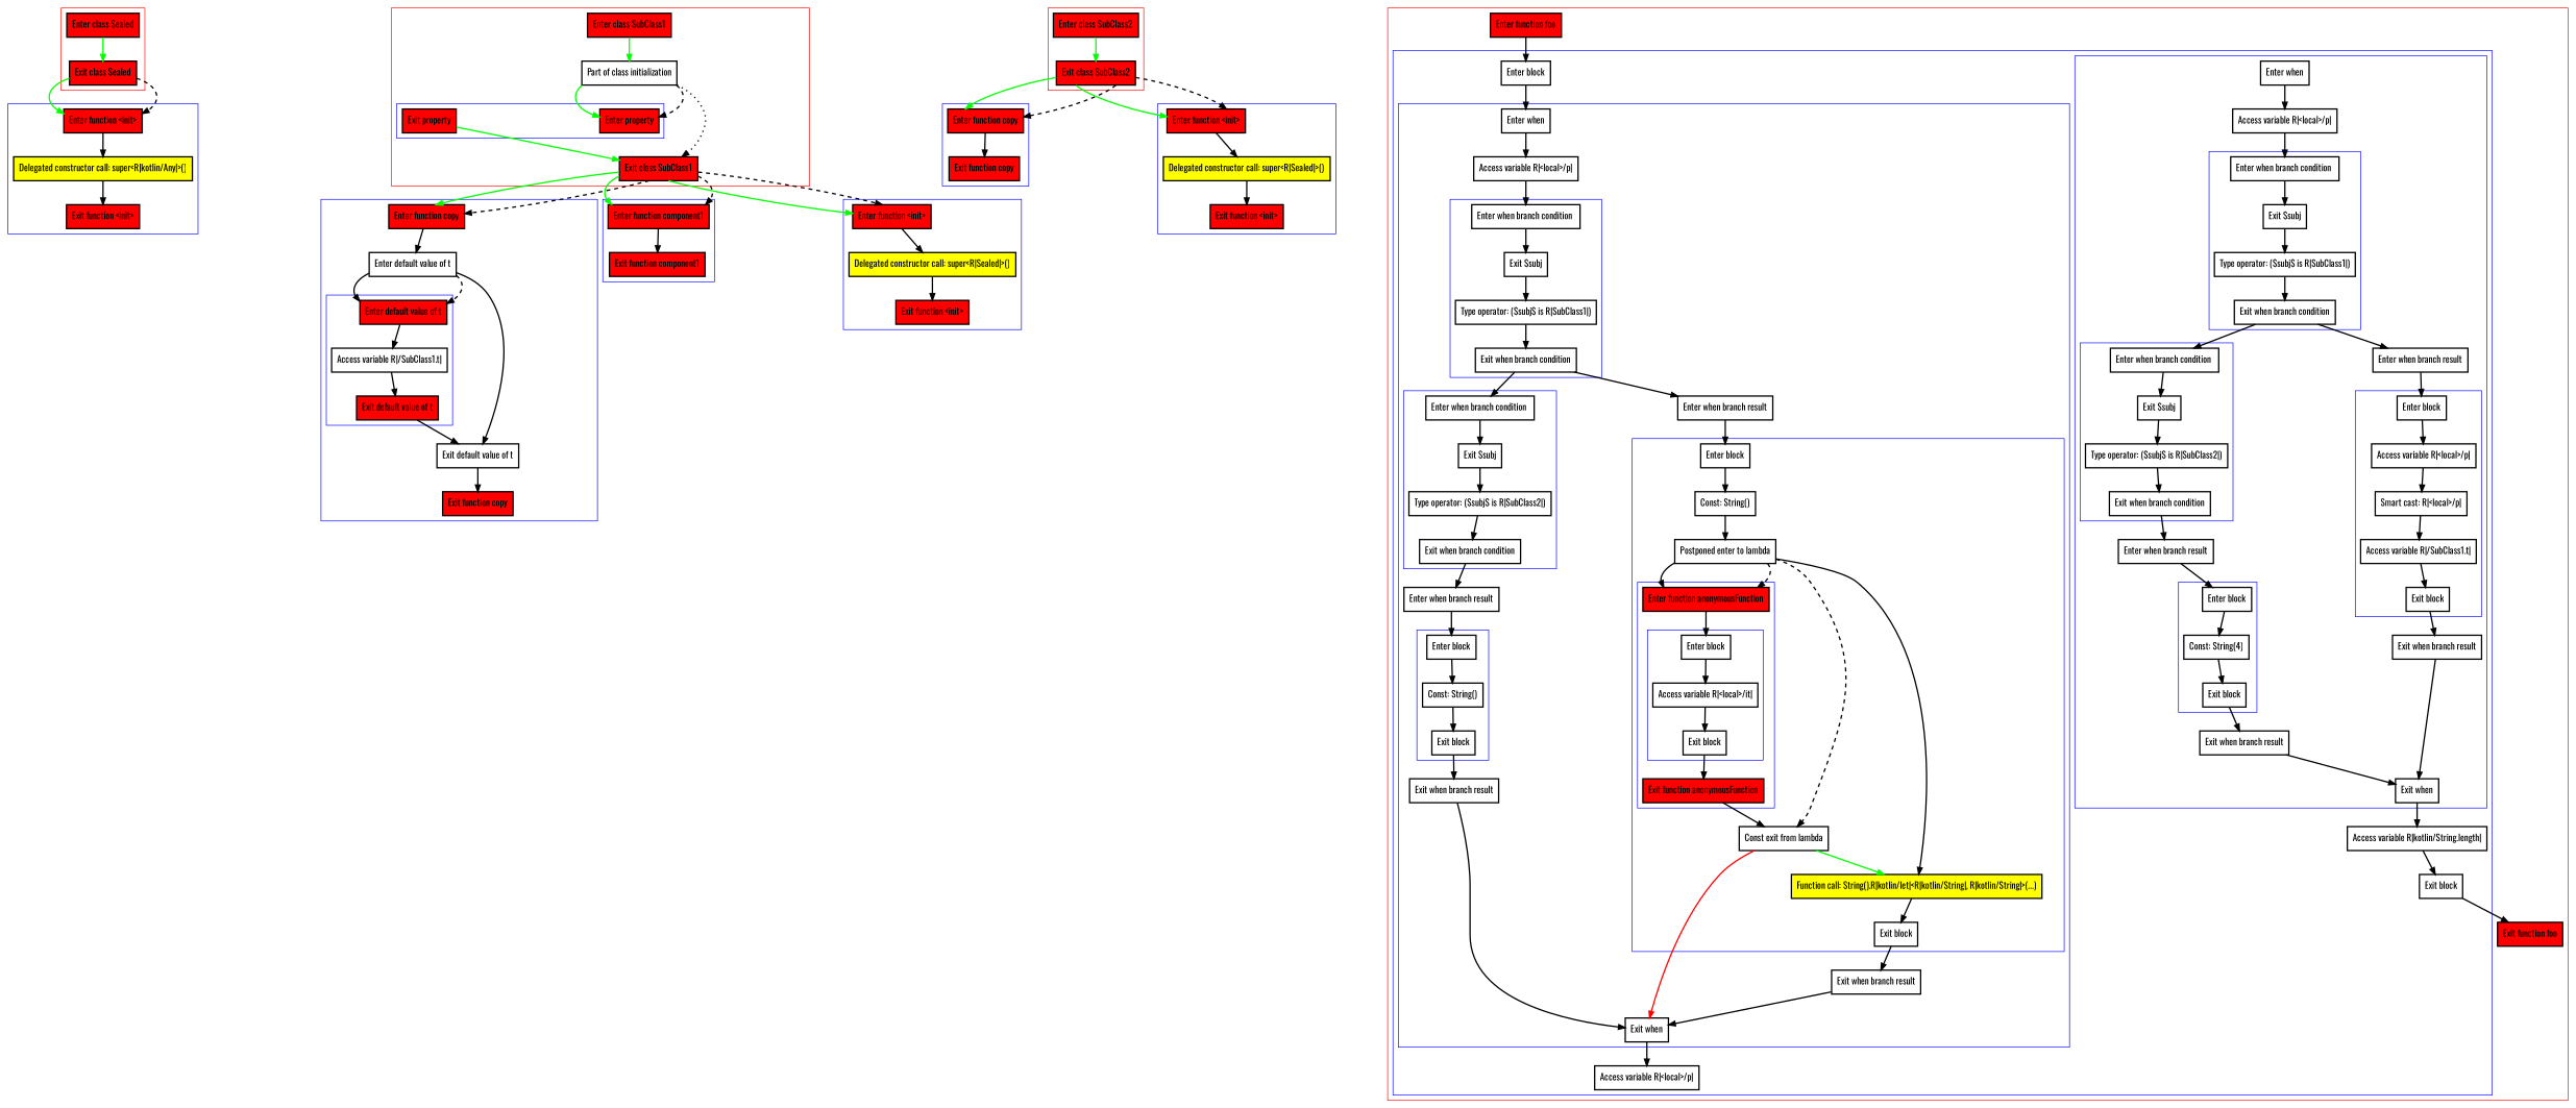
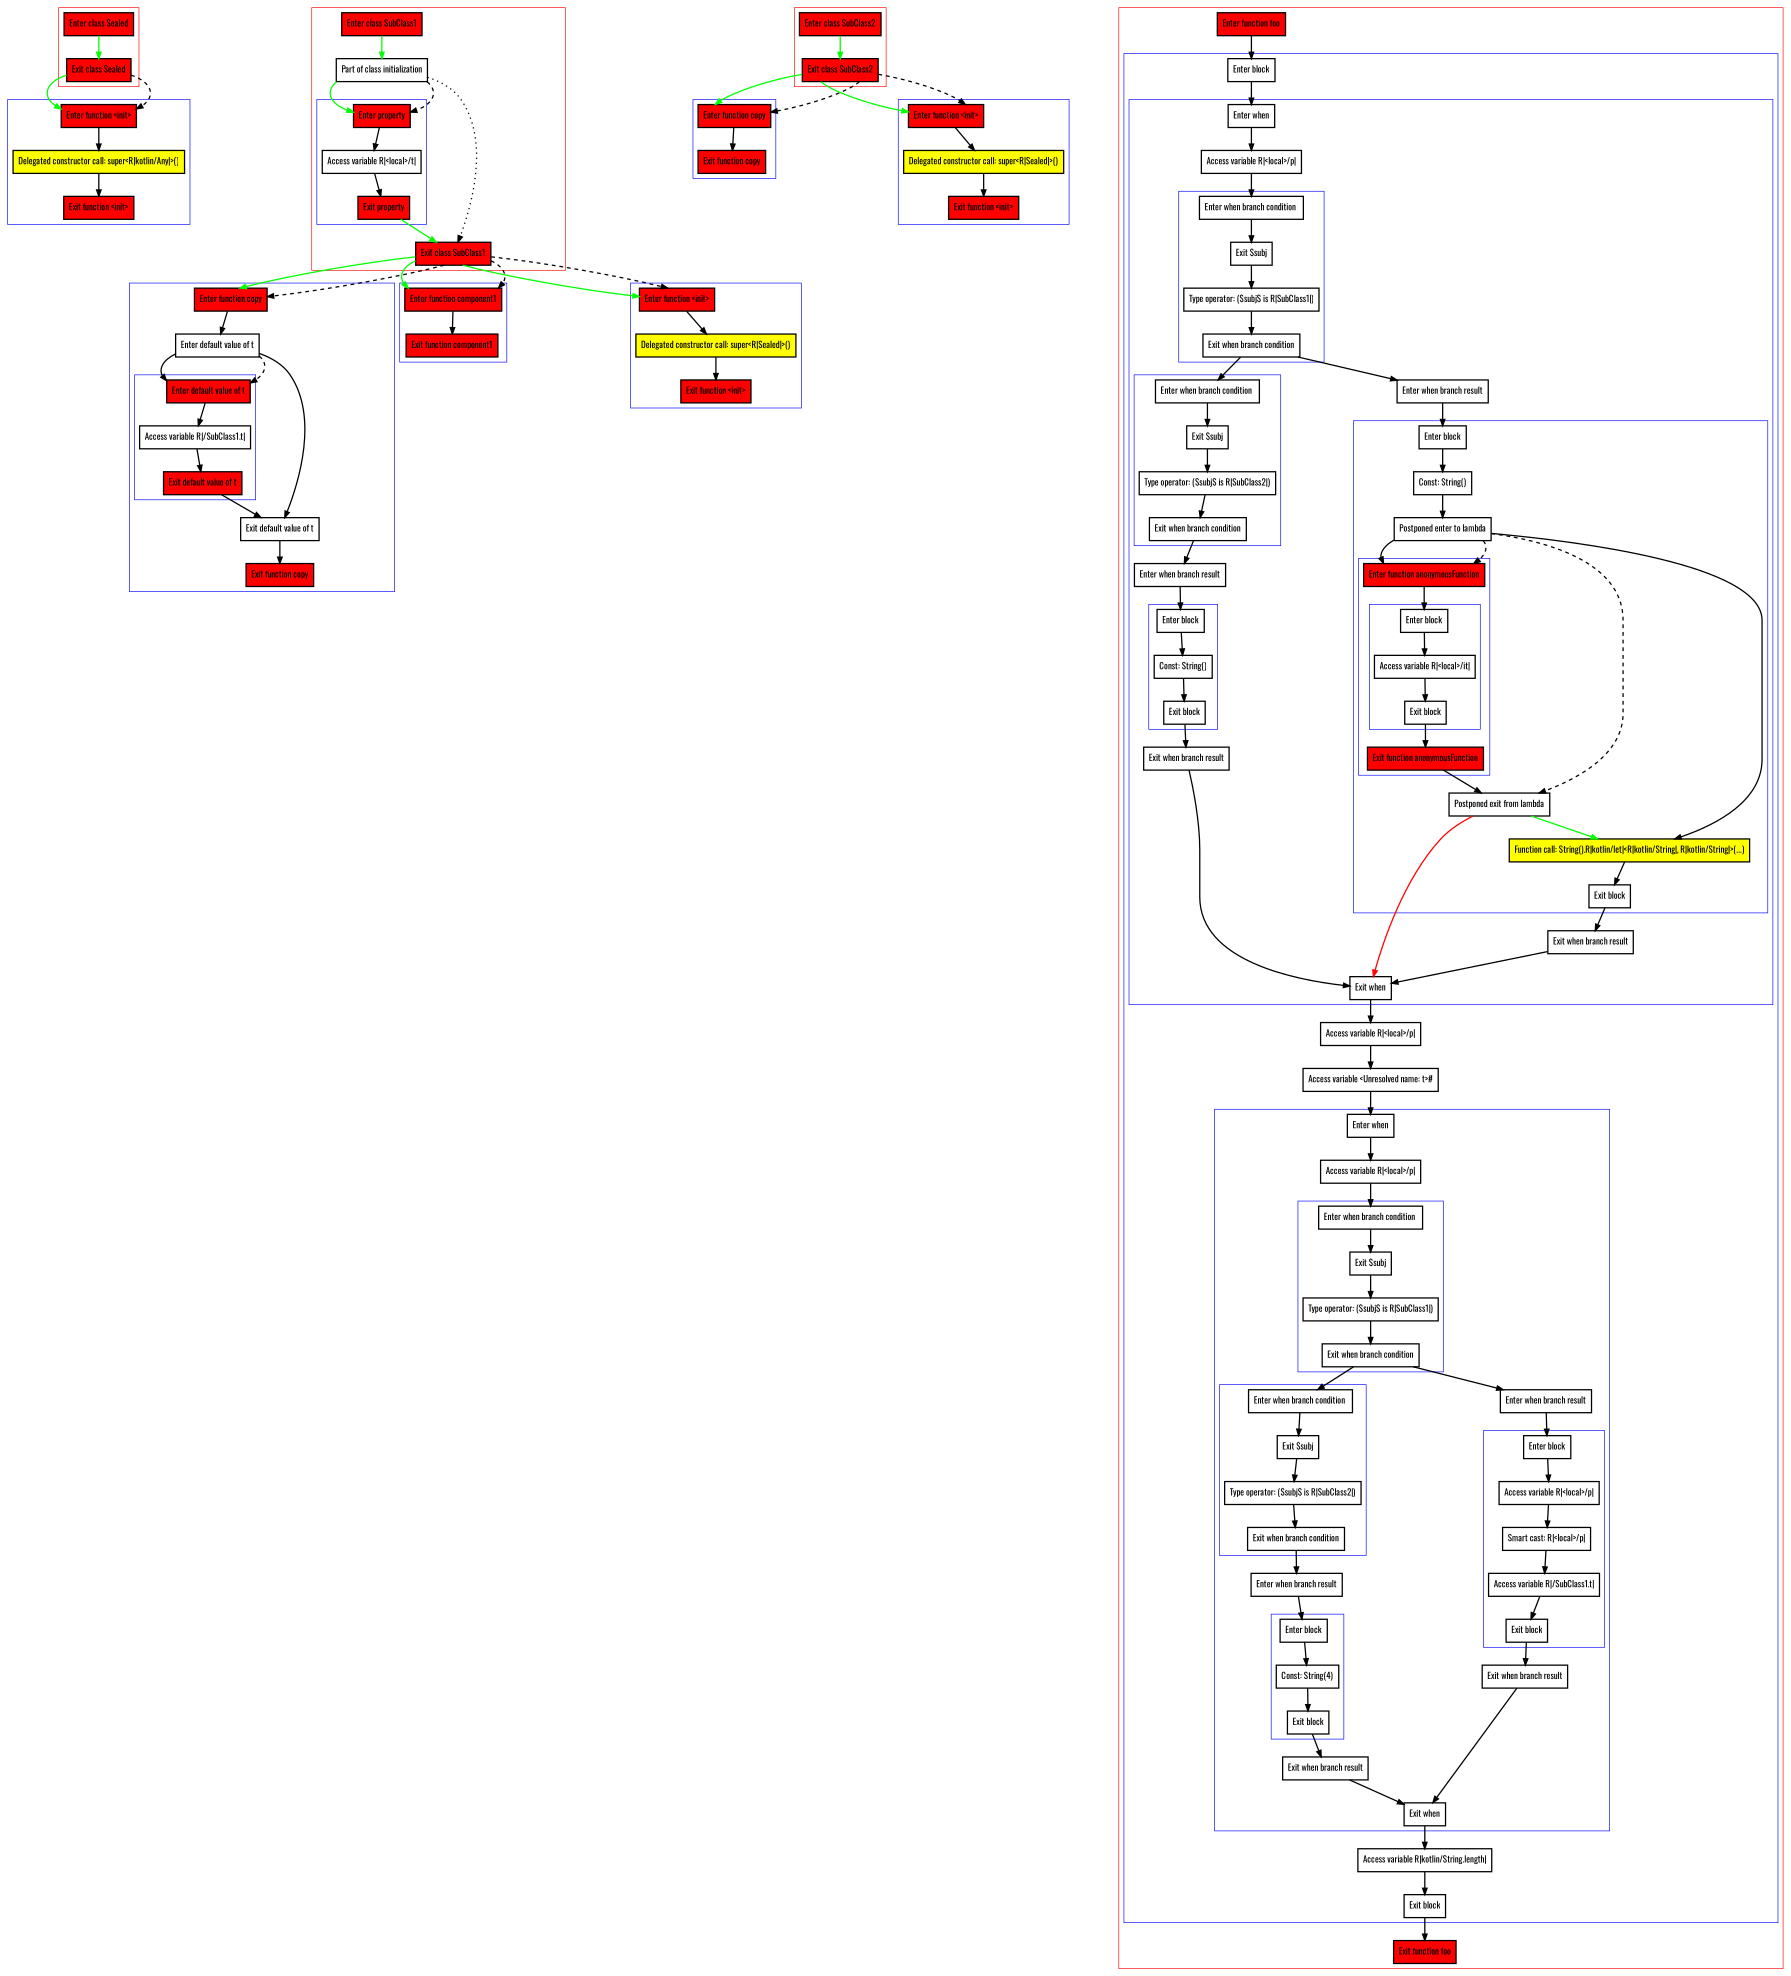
  digraph {
    fontname=Oswald
    nodesep=3
    node [fontname=Oswald penwidth=2 shape=box]
    edge [fontname=Oswald penwidth=2]
    n1 [fillcolor=red label="Enter class Sealed" style=filled]
    n2 [fillcolor=red label="Exit class Sealed" style=filled]
    n3 [fillcolor=red label="Enter function <init>" style=filled]
    n4 [fillcolor=yellow label="Delegated constructor call: super<R|kotlin/Any|>()" style=filled]
    n5 [fillcolor=red label="Exit function <init>" style=filled]
    n6 [fillcolor=red label="Enter property" style=filled]
+   n7 [label="Access variable R|<local>/t|"]
    n8 [fillcolor=red label="Exit property" style=filled]
    n9 [fillcolor=red label="Enter class SubClass1" style=filled]
    n10 [label="Part of class initialization"]
    n11 [fillcolor=red label="Exit class SubClass1" style=filled]
    n12 [fillcolor=red label="Enter default value of t" style=filled]
    n13 [label="Access variable R|/SubClass1.t|"]
    n14 [fillcolor=red label="Exit default value of t" style=filled]
    n15 [fillcolor=red label="Enter function copy" style=filled]
    n16 [label="Enter default value of t"]
    n17 [label="Exit default value of t"]
    n18 [fillcolor=red label="Exit function copy" style=filled]
    n19 [fillcolor=red label="Enter function component1" style=filled]
    n20 [fillcolor=red label="Exit function component1" style=filled]
    n21 [fillcolor=red label="Enter function <init>" style=filled]
    n22 [fillcolor=yellow label="Delegated constructor call: super<R|Sealed|>()" style=filled]
    n23 [fillcolor=red label="Exit function <init>" style=filled]
    n24 [fillcolor=red label="Enter class SubClass2" style=filled]
    n25 [fillcolor=red label="Exit class SubClass2" style=filled]
    n26 [fillcolor=red label="Enter function copy" style=filled]
    n27 [fillcolor=red label="Exit function copy" style=filled]
    n28 [fillcolor=red label="Enter function <init>" style=filled]
    n29 [fillcolor=yellow label="Delegated constructor call: super<R|Sealed|>()" style=filled]
    n30 [fillcolor=red label="Exit function <init>" style=filled]
    n31 [label="Enter when branch condition "]
    n32 [label="Exit $subj"]
    n33 [label="Type operator: ($subj$ is R|SubClass1|)"]
    n34 [label="Exit when branch condition"]
    n35 [label="Enter when branch condition "]
    n36 [label="Exit $subj"]
    n37 [label="Type operator: ($subj$ is R|SubClass2|)"]
    n38 [label="Exit when branch condition"]
    n39 [label="Enter block"]
    n40 [label="Const: String()"]
    n41 [label="Exit block"]
    n42 [label="Enter block"]
    n43 [label="Access variable R|<local>/it|"]
    n44 [label="Exit block"]
    n45 [fillcolor=red label="Enter function anonymousFunction" style=filled]
    n46 [fillcolor=red label="Exit function anonymousFunction" style=filled]
    n47 [label="Enter block"]
    n48 [label="Const: String()"]
    n49 [label="Postponed enter to lambda"]
-   n50 [label="Const exit from lambda"]
+   n50 [label="Postponed exit from lambda"]
    n51 [fillcolor=yellow label="Function call: String().R|kotlin/let|<R|kotlin/String|, R|kotlin/String|>(...)" style=filled]
    n52 [label="Exit block"]
    n53 [label="Enter when"]
    n54 [label="Access variable R|<local>/p|"]
    n55 [label="Enter when branch result"]
    n56 [label="Exit when branch result"]
    n57 [label="Enter when branch result"]
    n58 [label="Exit when branch result"]
    n59 [label="Exit when"]
    n60 [label="Enter when branch condition "]
    n61 [label="Exit $subj"]
    n62 [label="Type operator: ($subj$ is R|SubClass1|)"]
    n63 [label="Exit when branch condition"]
    n64 [label="Enter when branch condition "]
    n65 [label="Exit $subj"]
    n66 [label="Type operator: ($subj$ is R|SubClass2|)"]
    n67 [label="Exit when branch condition"]
    n68 [label="Enter block"]
    n69 [label="Const: String(4)"]
    n70 [label="Exit block"]
    n71 [label="Enter block"]
    n72 [label="Access variable R|<local>/p|"]
    n73 [label="Smart cast: R|<local>/p|"]
    n74 [label="Access variable R|/SubClass1.t|"]
    n75 [label="Exit block"]
    n76 [label="Enter when"]
    n77 [label="Access variable R|<local>/p|"]
    n78 [label="Enter when branch result"]
    n79 [label="Exit when branch result"]
    n80 [label="Enter when branch result"]
    n81 [label="Exit when branch result"]
    n82 [label="Exit when"]
    n83 [label="Enter block"]
    n84 [label="Access variable R|<local>/p|"]
+   n85 [label="Access variable <Unresolved name: t>#"]
    n86 [label="Access variable R|kotlin/String.length|"]
    n87 [label="Exit block"]
    n88 [fillcolor=red label="Enter function foo" style=filled]
    n89 [fillcolor=red label="Exit function foo" style=filled]
    subgraph cluster_1 {
      color=red
      n1
      n2
    }
    subgraph cluster_2 {
      color=blue
      n3
      n4
      n5
    }
    subgraph cluster_3 {
      color=red
      n9
      n10
      n11
      subgraph cluster_4 {
        color=blue
        n6
+       n7
        n8
      }
    }
    subgraph cluster_5 {
      color=blue
      n15
      n16
      n17
      n18
      subgraph cluster_6 {
        color=blue
        n12
        n13
        n14
      }
    }
    subgraph cluster_7 {
      color=blue
      n19
      n20
    }
    subgraph cluster_8 {
      color=blue
      n21
      n22
      n23
    }
    subgraph cluster_9 {
      color=red
      n24
      n25
    }
    subgraph cluster_10 {
      color=blue
      n26
      n27
    }
    subgraph cluster_11 {
      color=blue
      n28
      n29
      n30
    }
    subgraph cluster_12 {
      color=red
      n88
      n89
      subgraph cluster_13 {
        color=blue
        n83
        n84
+       n85
        n86
        n87
        subgraph cluster_14 {
          color=blue
          n53
          n54
          n55
          n56
          n57
          n58
          n59
          subgraph cluster_15 {
            color=blue
            n31
            n32
            n33
            n34
          }
          subgraph cluster_16 {
            color=blue
            n35
            n36
            n37
            n38
          }
          subgraph cluster_17 {
            color=blue
            n39
            n40
            n41
          }
          subgraph cluster_18 {
            color=blue
            n47
            n48
            n49
            n50
            n51
            n52
            subgraph cluster_19 {
              color=blue
              n45
              n46
              subgraph cluster_20 {
                color=blue
                n42
                n43
                n44
              }
            }
          }
        }
        subgraph cluster_21 {
          color=blue
          n76
          n77
          n78
          n79
          n80
          n81
          n82
          subgraph cluster_22 {
            color=blue
            n60
            n61
            n62
            n63
          }
          subgraph cluster_23 {
            color=blue
            n64
            n65
            n66
            n67
          }
          subgraph cluster_24 {
            color=blue
            n68
            n69
            n70
          }
          subgraph cluster_25 {
            color=blue
            n71
            n72
            n73
            n74
            n75
          }
        }
      }
    }
    n1 -> n2 [color=green]
    n2 -> n3 [color=green]
    n2 -> n3 [style=dashed]
    n3 -> n4
    n4 -> n5
+   n6 -> n7
+   n7 -> n8
    n8 -> n11 [color=green]
    n9 -> n10 [color=green]
    n10 -> n6 [color=green]
    n10 -> n6 [style=dashed]
    n10 -> n11 [style=dotted]
    n11 -> n15 [color=green]
    n11 -> n15 [style=dashed]
    n11 -> n19 [color=green]
    n11 -> n19 [style=dashed]
    n11 -> n21 [color=green]
    n11 -> n21 [style=dashed]
    n12 -> n13
    n13 -> n14
    n14 -> n17
    n15 -> n16
    n16 -> n12
    n16 -> n12 [style=dashed]
    n16 -> n17
    n17 -> n18
    n19 -> n20
    n21 -> n22
    n22 -> n23
    n24 -> n25 [color=green]
    n25 -> n26 [color=green]
    n25 -> n26 [style=dashed]
    n25 -> n28 [color=green]
    n25 -> n28 [style=dashed]
    n26 -> n27
    n28 -> n29
    n29 -> n30
    n31 -> n32
    n32 -> n33
    n33 -> n34
    n34 -> n35
    n34 -> n57
    n35 -> n36
    n36 -> n37
    n37 -> n38
    n38 -> n55
    n39 -> n40
    n40 -> n41
    n41 -> n56
    n42 -> n43
    n43 -> n44
    n44 -> n46
    n45 -> n42
    n46 -> n50
    n47 -> n48
    n48 -> n49
    n49 -> n45
    n49 -> n45 [style=dashed]
    n49 -> n50 [style=dashed]
    n49 -> n51
    n50 -> n51 [color=green]
    n50 -> n59 [color=red]
    n51 -> n52
    n52 -> n58
    n53 -> n54
    n54 -> n31
    n55 -> n39
    n56 -> n59
    n57 -> n47
    n58 -> n59
    n59 -> n84
    n60 -> n61
    n61 -> n62
    n62 -> n63
    n63 -> n64
    n63 -> n80
    n64 -> n65
    n65 -> n66
    n66 -> n67
    n67 -> n78
    n68 -> n69
    n69 -> n70
    n70 -> n79
    n71 -> n72
    n72 -> n73
    n73 -> n74
    n74 -> n75
    n75 -> n81
    n76 -> n77
    n77 -> n60
    n78 -> n68
    n79 -> n82
    n80 -> n71
    n81 -> n82
    n82 -> n86
    n83 -> n53
+   n84 -> n85
+   n85 -> n76
    n86 -> n87
    n87 -> n89
    n88 -> n83
  }
